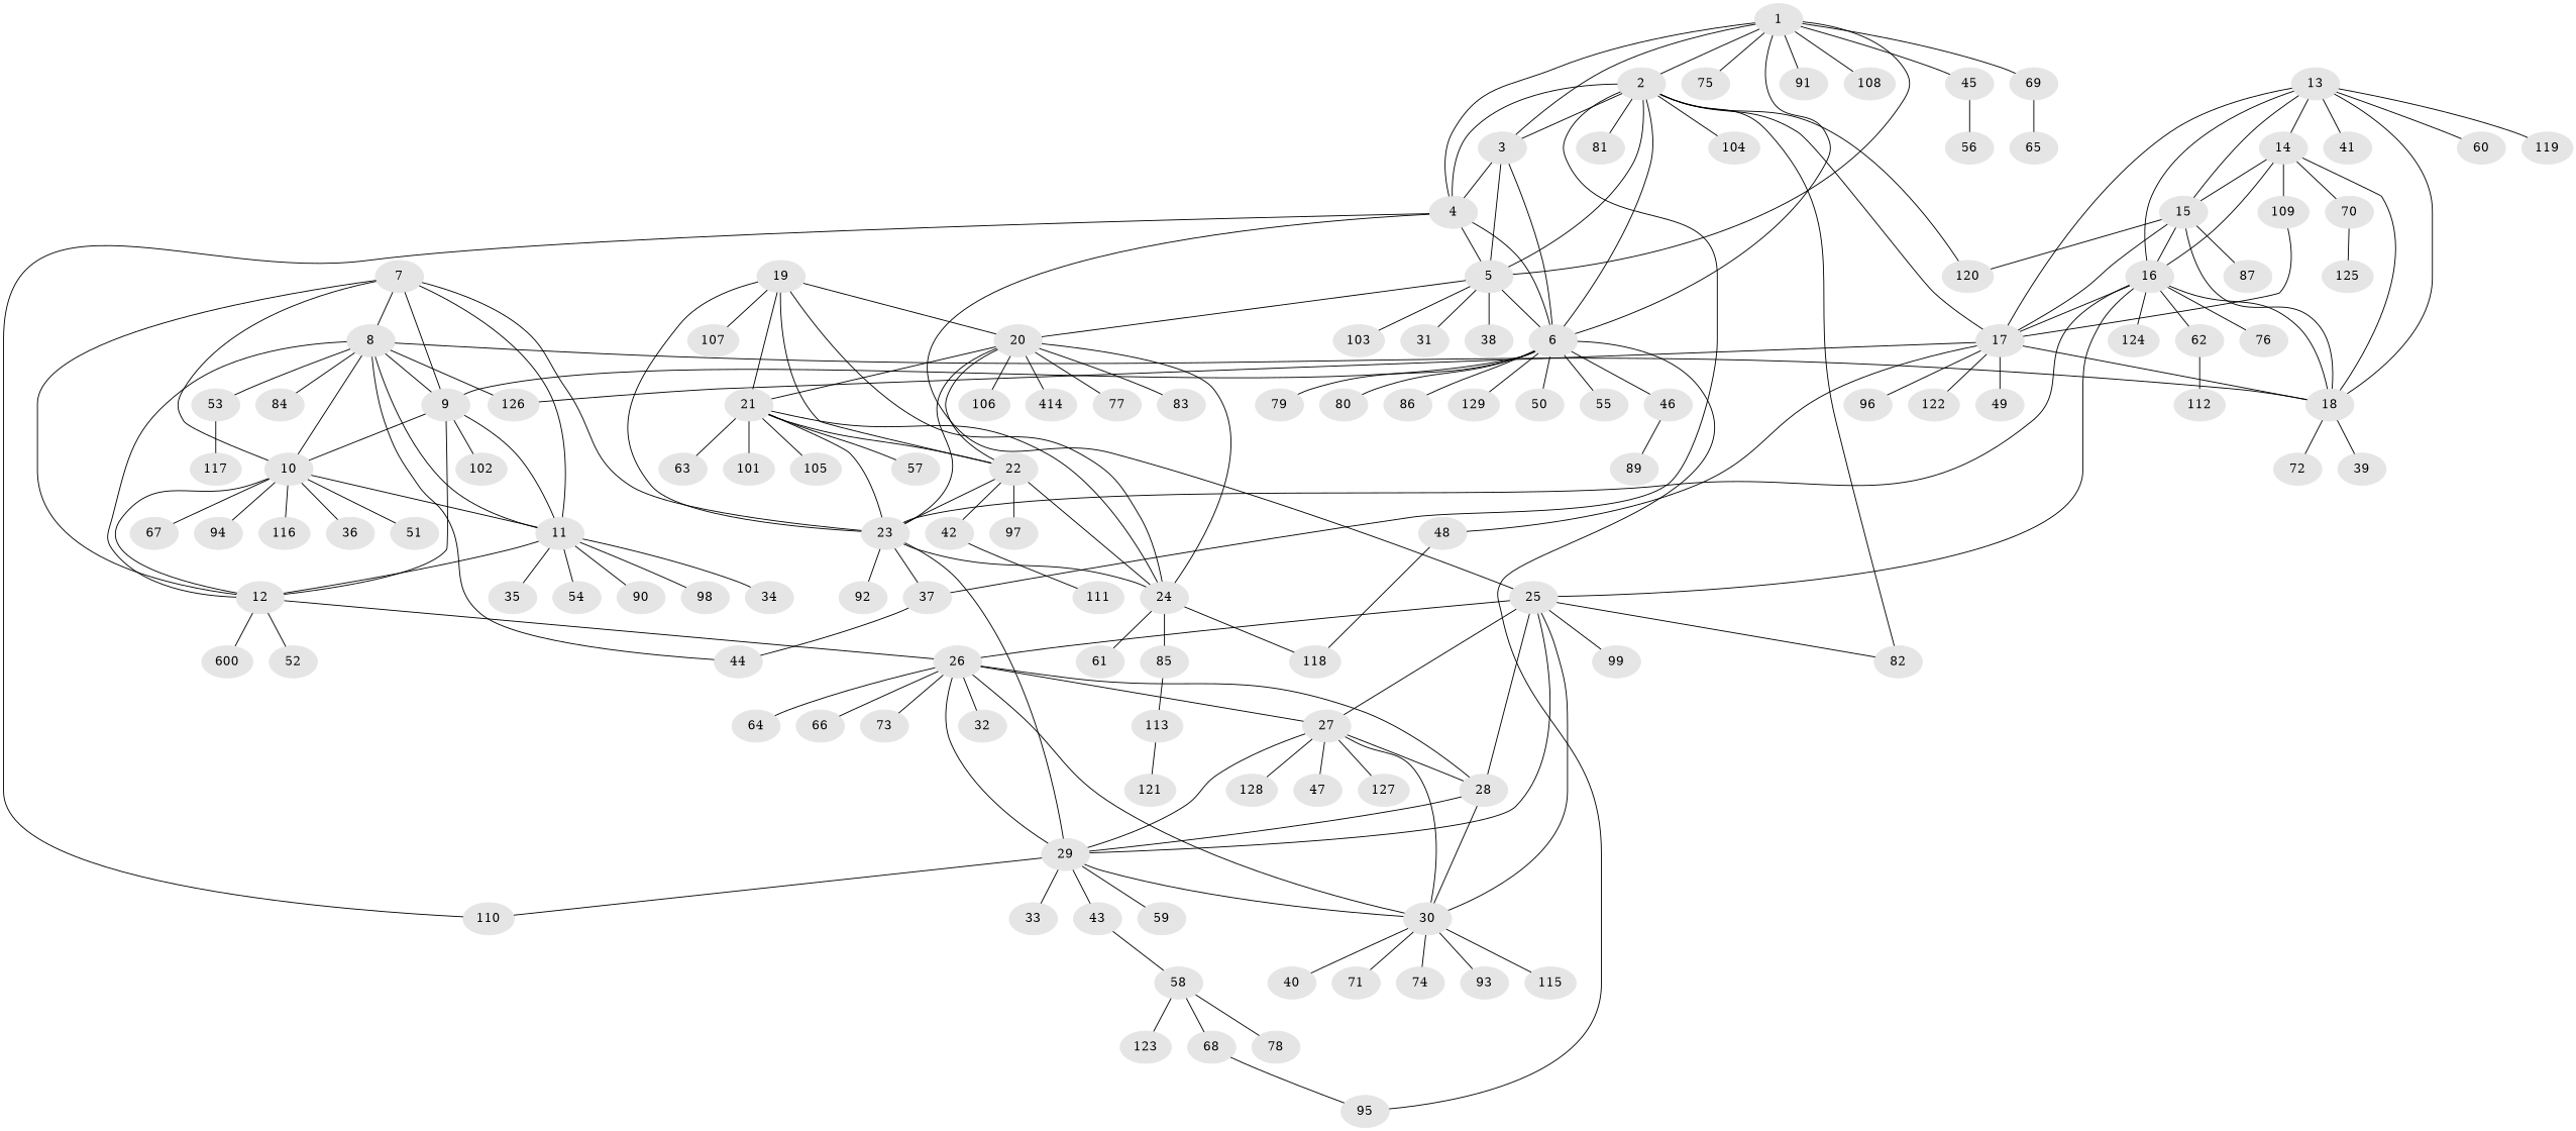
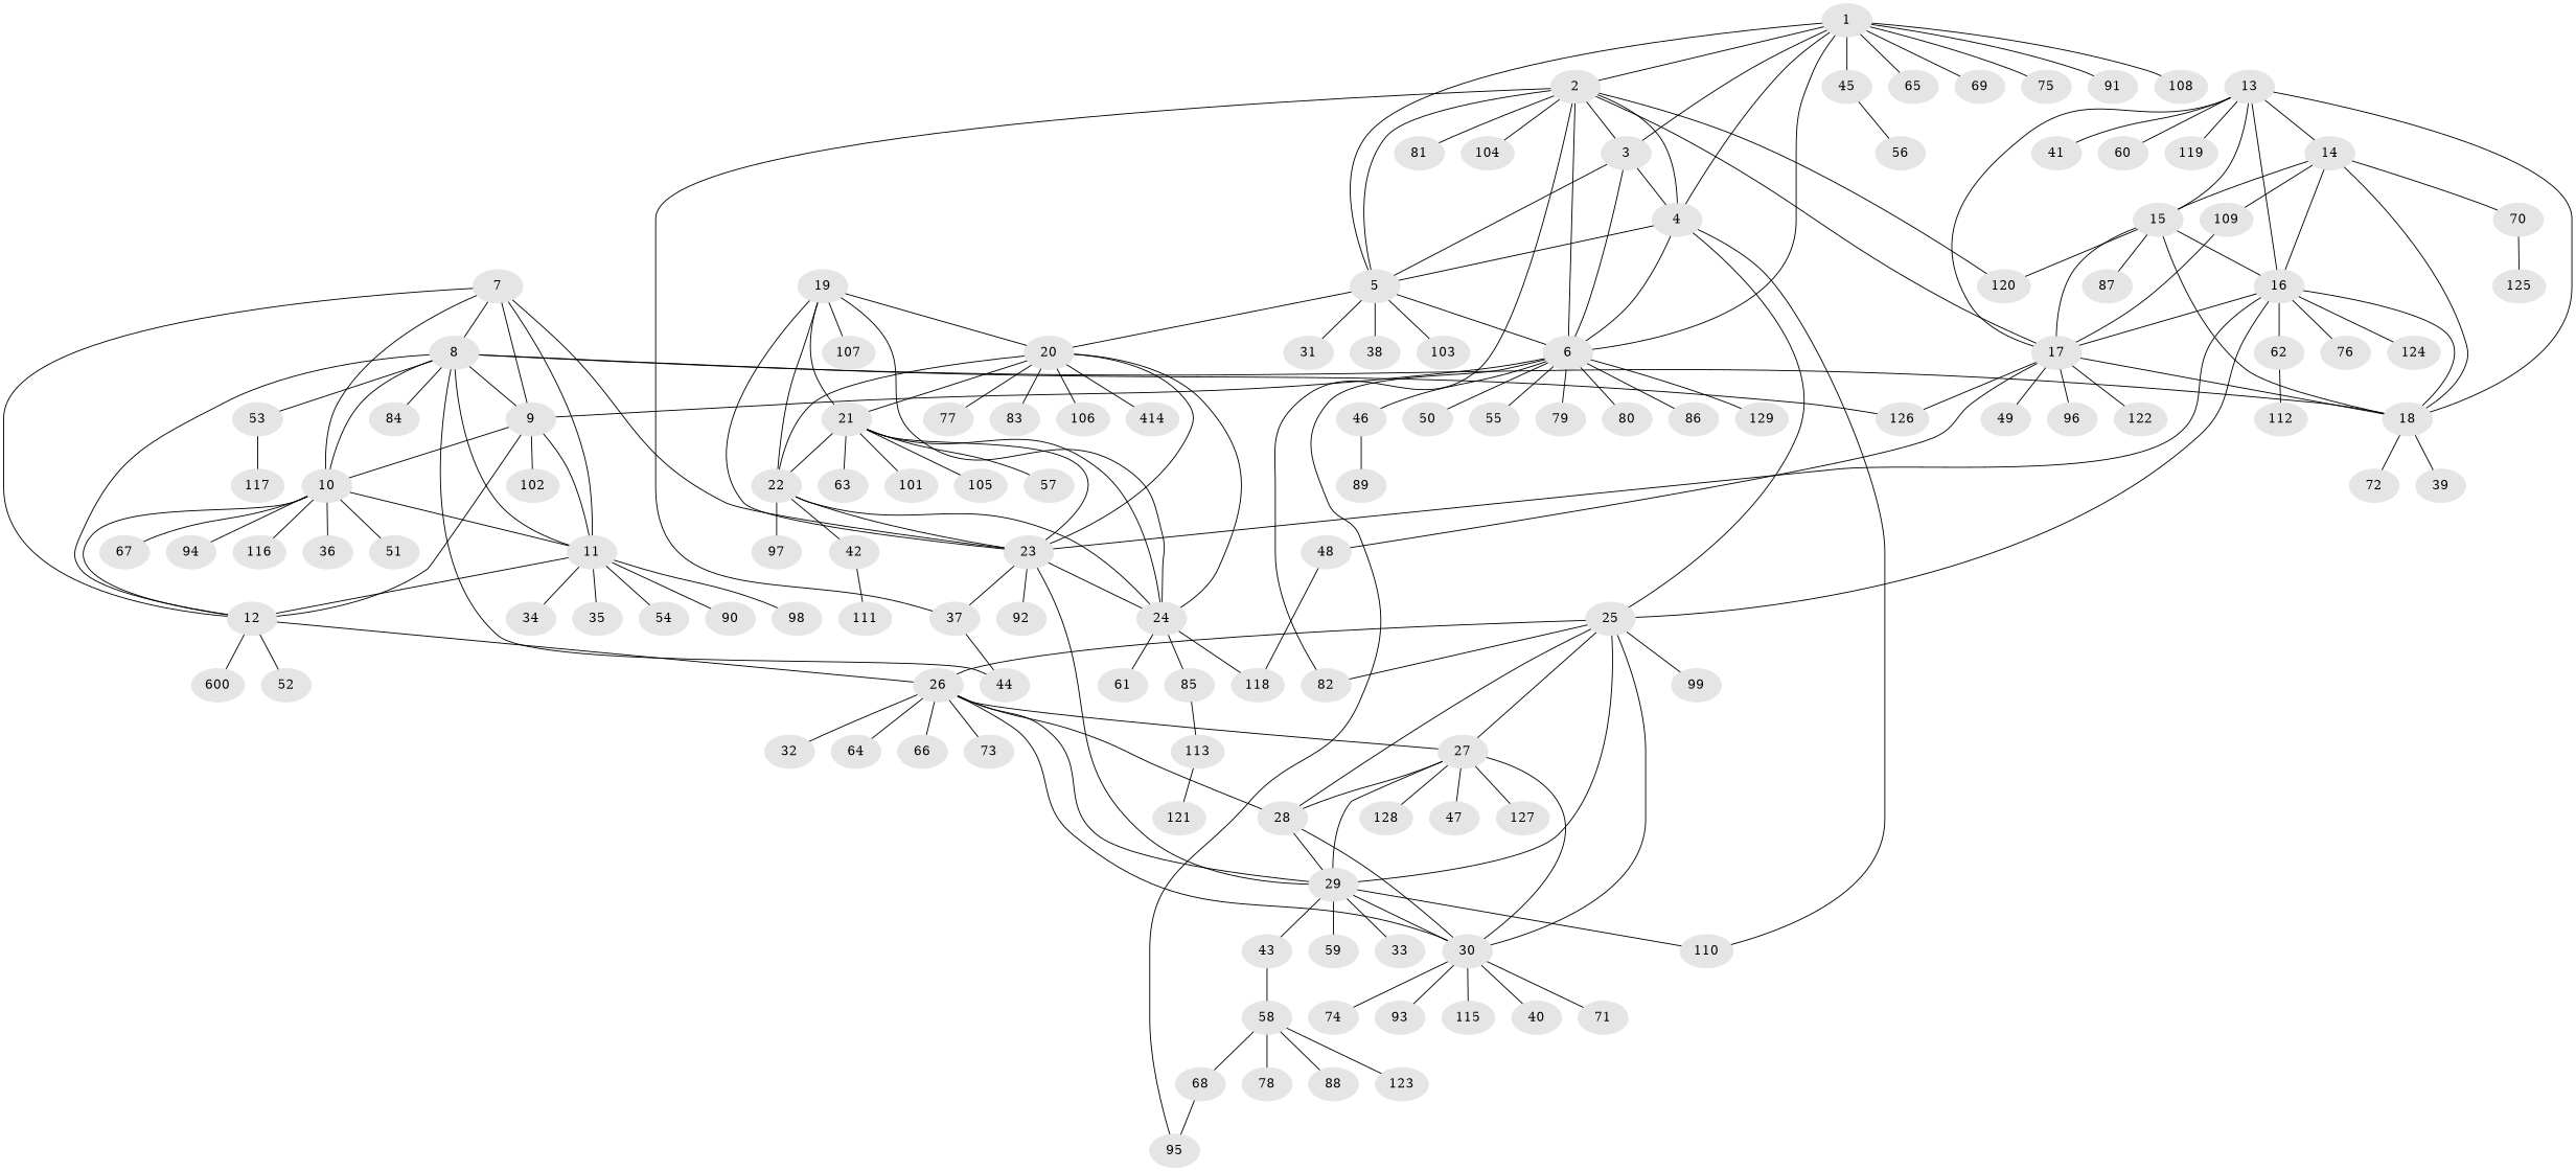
  graph {
    node [color=gray90 style=filled]
    1
    2
    3
    4
    5
    6
    45
    65
    69
    75
    91
    108
    17
    37
    81
    82
    104
    120
    25
    110
    20
    31
    38
    103
    9
    46
    50
    55
    79
    80
    86
    95
    129
    56
    48
    18
    126
    49
    96
    122
    44
    26
    29
    27
    28
    30
    99
    23
    21
    22
    24
    77
    83
    106
    n55 [label=414]
    10
    11
    12
    102
    89
    7
    8
    53
    84
    36
    51
    67
    94
    116
    34
    35
    54
    90
    98
    52
    n76 [label=600]
    92
    118
    39
    72
    117
    32
    64
    66
    73
    13
    14
    15
    16
    41
    60
    119
    70
    109
    87
    62
    76
    124
    125
    112
    19
    107
    57
    63
    101
    105
    42
    97
    61
    85
    111
    33
    43
    59
    113
    47
    127
    128
    40
    71
    74
    93
    115
    58
    68
    78
+   88
    123
    121
    1 -- 2
    1 -- 3
    1 -- 4
    1 -- 5
    1 -- 6
    1 -- 45
-   69 -- 65
+   1 -- 65
    1 -- 69
    1 -- 75
    1 -- 91
    1 -- 108
    2 -- 3
    2 -- 4
    2 -- 5
    2 -- 6
    2 -- 17
    2 -- 37
    2 -- 81
    2 -- 82
    2 -- 104
    2 -- 120
    3 -- 4
    3 -- 5
    3 -- 6
    4 -- 5
    4 -- 6
    4 -- 25
    4 -- 110
    5 -- 6
    5 -- 20
    5 -- 31
    5 -- 38
    5 -- 103
    6 -- 9
    6 -- 46
    6 -- 50
    6 -- 55
    6 -- 79
    6 -- 80
    6 -- 86
    6 -- 95
    6 -- 129
    45 -- 56
    17 -- 48
    17 -- 18
    17 -- 126
    17 -- 49
    17 -- 96
    17 -- 122
    37 -- 44
    25 -- 82
    25 -- 26
    25 -- 29
    25 -- 27
    25 -- 28
    25 -- 30
    25 -- 99
    20 -- 23
    20 -- 21
    20 -- 22
    20 -- 24
    20 -- 77
    20 -- 83
    20 -- 106
    20 -- n55
    9 -- 10
    9 -- 11
    9 -- 12
    9 -- 102
    46 -- 89
    48 -- 118
    18 -- 39
    18 -- 72
    26 -- 29
    26 -- 27
    26 -- 28
    26 -- 30
    26 -- 32
    26 -- 64
    26 -- 66
    26 -- 73
    29 -- 110
    29 -- 30
    29 -- 33
    29 -- 43
    29 -- 59
    27 -- 29
    27 -- 28
    27 -- 30
    27 -- 47
    27 -- 127
    27 -- 128
    28 -- 29
    28 -- 30
    30 -- 40
    30 -- 71
    30 -- 74
    30 -- 93
    30 -- 115
    23 -- 37
    23 -- 29
    23 -- 24
    23 -- 92
    21 -- 23
    21 -- 22
    21 -- 24
    21 -- 57
    21 -- 63
    21 -- 101
    21 -- 105
    22 -- 23
    22 -- 24
    22 -- 42
    22 -- 97
    24 -- 118
    24 -- 61
    24 -- 85
    10 -- 11
    10 -- 12
    10 -- 36
    10 -- 51
    10 -- 67
    10 -- 94
    10 -- 116
    11 -- 12
    11 -- 34
    11 -- 35
    11 -- 54
    11 -- 90
    11 -- 98
    12 -- 26
    12 -- 52
    12 -- n76
    7 -- 9
    7 -- 23
    7 -- 10
    7 -- 11
    7 -- 12
    7 -- 8
    8 -- 9
    8 -- 18
    8 -- 126
    8 -- 44
    8 -- 10
    8 -- 11
    8 -- 12
    8 -- 53
    8 -- 84
    53 -- 117
    13 -- 17
    13 -- 18
    13 -- 14
    13 -- 15
    13 -- 16
    13 -- 41
    13 -- 60
    13 -- 119
    14 -- 18
    14 -- 15
    14 -- 16
    14 -- 70
    14 -- 109
    15 -- 17
    15 -- 120
    15 -- 18
    15 -- 16
    15 -- 87
    16 -- 17
    16 -- 25
    16 -- 18
    16 -- 23
    16 -- 62
    16 -- 76
    16 -- 124
    70 -- 125
    109 -- 17
    62 -- 112
    19 -- 20
    19 -- 23
    19 -- 21
    19 -- 22
    19 -- 24
    19 -- 107
    42 -- 111
    85 -- 113
    43 -- 58
    113 -- 121
    58 -- 68
    58 -- 78
+   58 -- 88
    58 -- 123
    68 -- 95
  }
